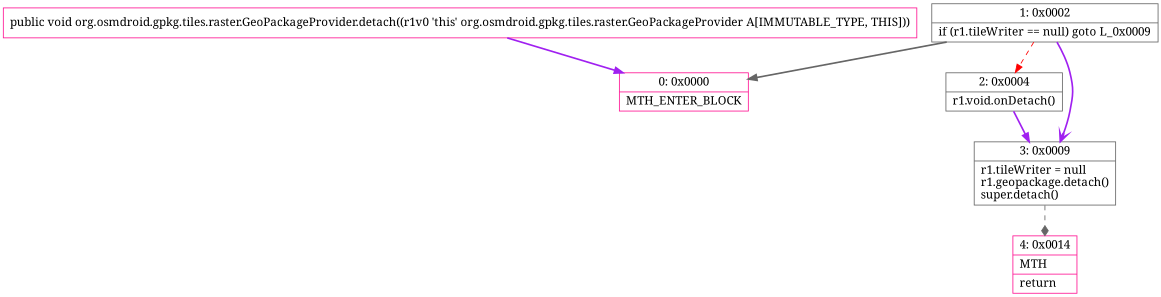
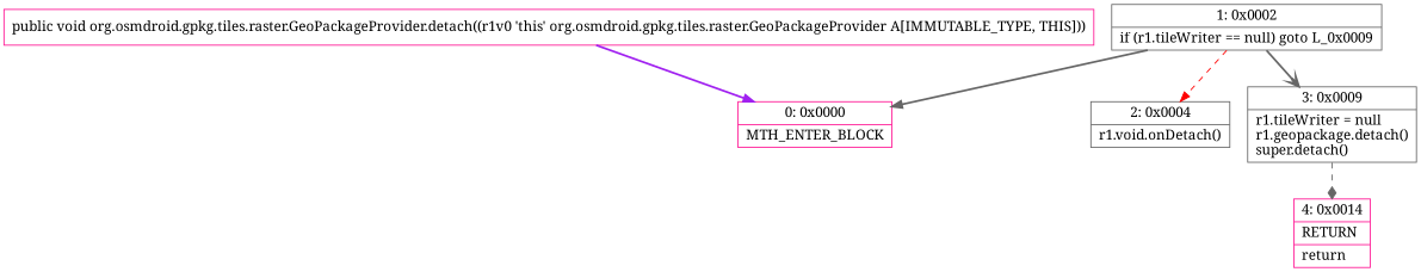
  digraph {
    fontname="Noto Serif"
    node [color=deeppink fontname="Noto Serif" shape=record]
    edge [arrowhead=normal color=purple fontname="Noto Serif" style=bold]
    n1 [label="{0\:\ 0x0000|MTH_ENTER_BLOCK\l}"]
    n2 [color=gray40 label="{1\:\ 0x0002|if (r1.tileWriter == null) goto L_0x0009\l}"]
    n3 [color=gray40 label="{2\:\ 0x0004|r1.void.onDetach()\l}"]
    n4 [color=gray40 label="{3\:\ 0x0009|r1.tileWriter = null\lr1.geopackage.detach()\lsuper.detach()\l}"]
-   n5 [label="{4\:\ 0x0014|MTH\l|return\l}"]
+   n5 [label="{4\:\ 0x0014|RETURN\l|return\l}"]
    n6 [label="{public void org.osmdroid.gpkg.tiles.raster.GeoPackageProvider.detach((r1v0 'this' org.osmdroid.gpkg.tiles.raster.GeoPackageProvider A[IMMUTABLE_TYPE, THIS])) }"]
    n2 -> n1 [color=gray40]
    n2 -> n3 [color=red style=dashed]
-   n2 -> n4 [arrowhead=vee]
-   n3 -> n4
+   n2 -> n4 [arrowhead=vee color=gray40]
    n4 -> n5 [arrowhead=diamond color=gray40 style=dashed]
    n6 -> n1
  }
